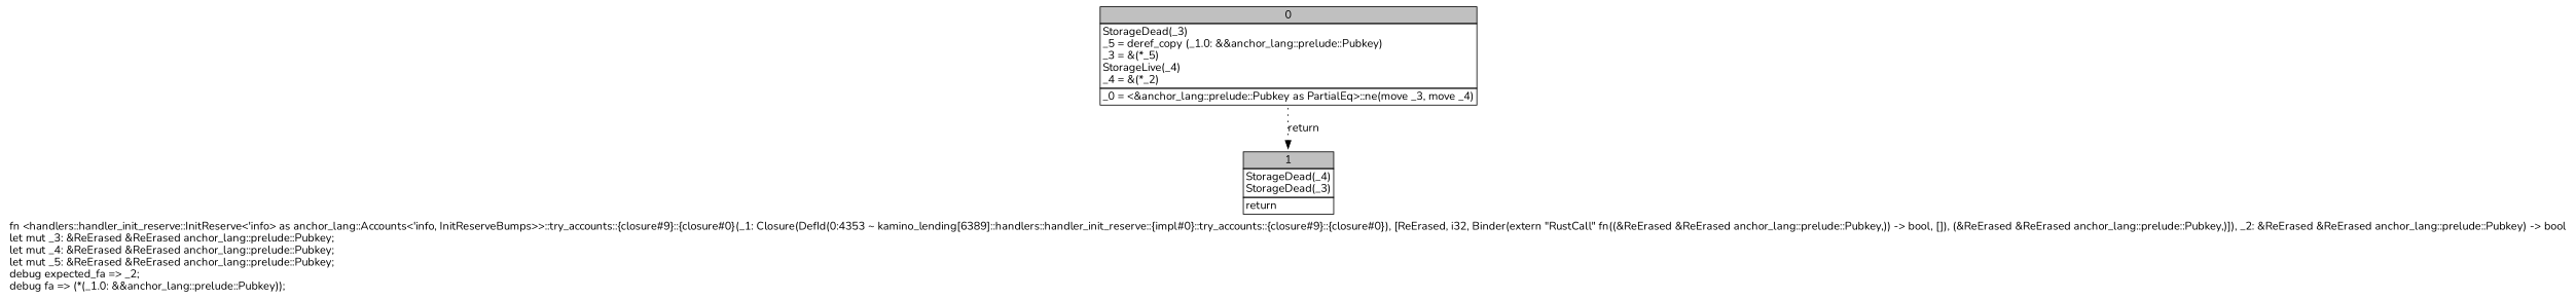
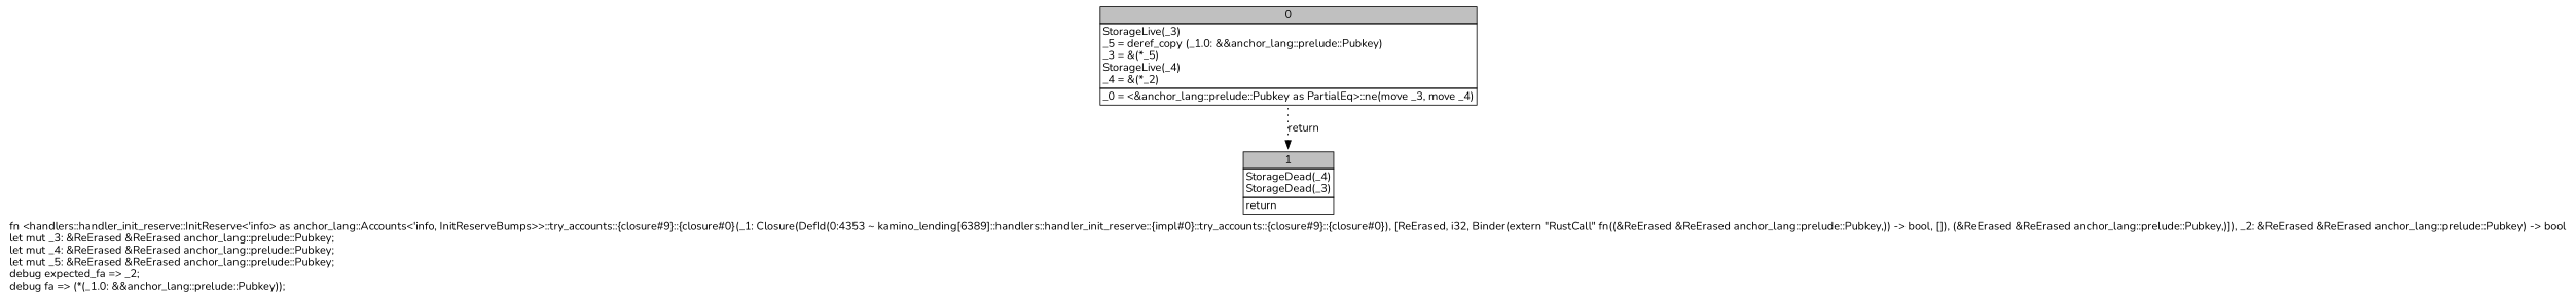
  digraph {
    fontname=Nunito
    label=<fn &lt;handlers::handler_init_reserve::InitReserve&lt;'info&gt; as anchor_lang::Accounts&lt;'info, InitReserveBumps&gt;&gt;::try_accounts::{closure#9}::{closure#0}(_1: Closure(DefId(0:4353 ~ kamino_lending[6389]::handlers::handler_init_reserve::{impl#0}::try_accounts::{closure#9}::{closure#0}), [ReErased, i32, Binder(extern &quot;RustCall&quot; fn((&amp;ReErased &amp;ReErased anchor_lang::prelude::Pubkey,)) -&gt; bool, []), (&amp;ReErased &amp;ReErased anchor_lang::prelude::Pubkey,)]), _2: &amp;ReErased &amp;ReErased anchor_lang::prelude::Pubkey) -&gt; bool<br align="left"/>let mut _3: &amp;ReErased &amp;ReErased anchor_lang::prelude::Pubkey;<br align="left"/>let mut _4: &amp;ReErased &amp;ReErased anchor_lang::prelude::Pubkey;<br align="left"/>let mut _5: &amp;ReErased &amp;ReErased anchor_lang::prelude::Pubkey;<br align="left"/>debug expected_fa =&gt; _2;<br align="left"/>debug fa =&gt; (*(_1.0: &amp;&amp;anchor_lang::prelude::Pubkey));<br align="left"/>>
    node [fontname=Nunito shape=none]
-   n1 [label=<<table border="0" cellborder="1" cellspacing="0"><tr><td bgcolor="gray" align="center" colspan="1">0</td></tr><tr><td align="left" balign="left">StorageDead(_3)<br/>_5 = deref_copy (_1.0: &amp;&amp;anchor_lang::prelude::Pubkey)<br/>_3 = &amp;(*_5)<br/>StorageLive(_4)<br/>_4 = &amp;(*_2)<br/></td></tr><tr><td align="left">_0 = &lt;&amp;anchor_lang::prelude::Pubkey as PartialEq&gt;::ne(move _3, move _4)</td></tr></table>>]
+   n1 [label=<<table border="0" cellborder="1" cellspacing="0"><tr><td bgcolor="gray" align="center" colspan="1">0</td></tr><tr><td align="left" balign="left">StorageLive(_3)<br/>_5 = deref_copy (_1.0: &amp;&amp;anchor_lang::prelude::Pubkey)<br/>_3 = &amp;(*_5)<br/>StorageLive(_4)<br/>_4 = &amp;(*_2)<br/></td></tr><tr><td align="left">_0 = &lt;&amp;anchor_lang::prelude::Pubkey as PartialEq&gt;::ne(move _3, move _4)</td></tr></table>>]
    n2 [label=<<table border="0" cellborder="1" cellspacing="0"><tr><td bgcolor="gray" align="center" colspan="1">1</td></tr><tr><td align="left" balign="left">StorageDead(_4)<br/>StorageDead(_3)<br/></td></tr><tr><td align="left">return</td></tr></table>>]
    n1 -> n2 [fontname=Nunito label=return style=dotted]
  }
